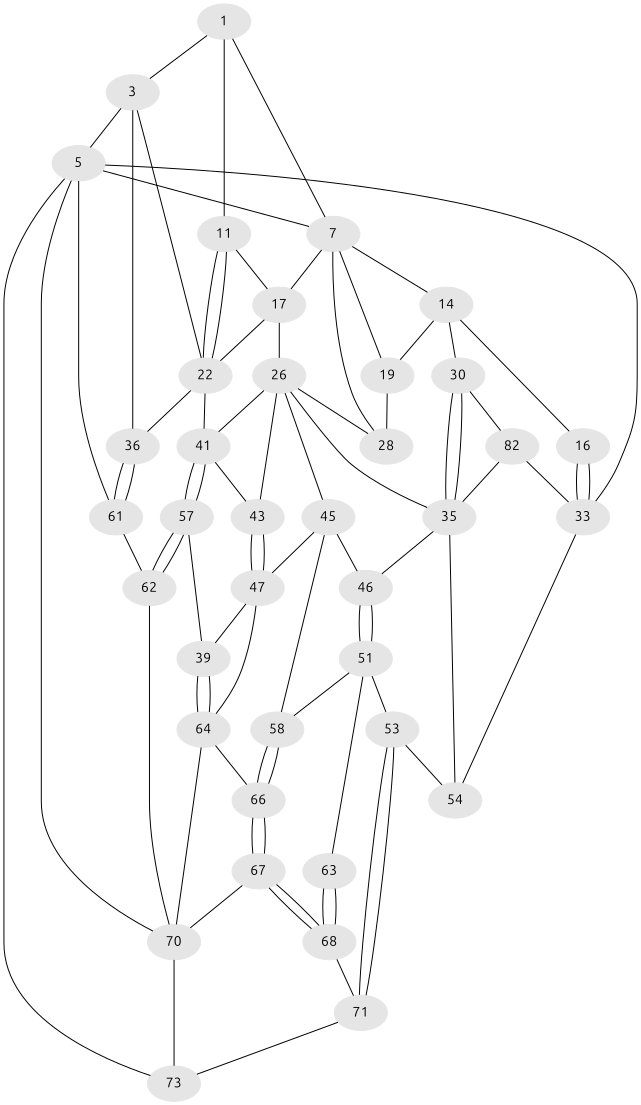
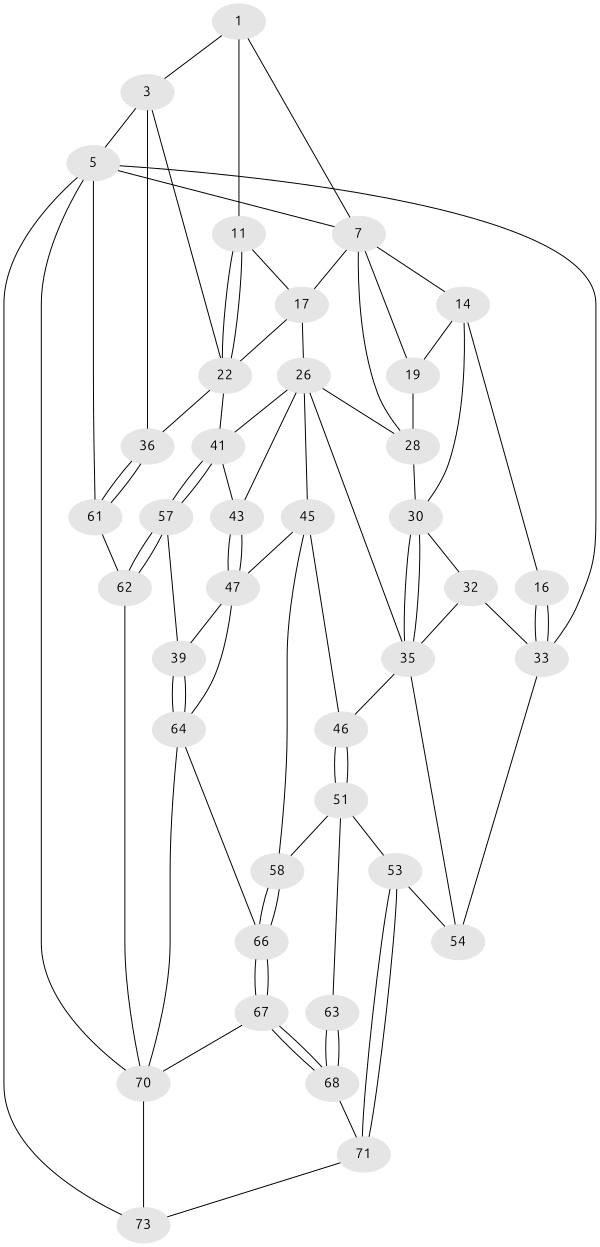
  graph {
    fontname=Ubuntu
    node [color=gray90 fontname=Ubuntu style=filled]
    edge [fontname=Ubuntu]
    1 [super="+6+2"]
    3 [super="+4+24"]
    7 [super="+8+18"]
    11 [super="+12"]
    5 [super="+10+13"]
    22 [super="+25"]
    36 [super="+37"]
    14 [super="+15"]
    17 [super="+23"]
    19 [super="+20"]
    28 [super="+29"]
    33 [super="+49"]
    61
    70 [super="+75"]
    73
    41 [super="+42"]
    16
    54
    62 [super="+69"]
    30 [super="+31"]
    26 [super="+27"]
    35 [super="+38"]
-   32 [label=82]
+   32
    43
    45 [super="+48"]
    57 [super="+58"]
    46
    47 [super="+60"]
    n29 [label=58]
    51 [super="+52+56"]
    n31 [label=39]
    64 [super="+65"]
    66
    53
    63
    71 [super="+72+74"]
    68
    67
    1 -- 3
    1 -- 7
    1 -- 11 [weight=2]
    3 -- 5 [weight=2]
    3 -- 22
    3 -- 36 [weight=2]
    7 -- 14
    7 -- 17
    7 -- 19 [weight=2]
    7 -- 28
    11 -- 22
    11 -- 22
    11 -- 17
    5 -- 7
    5 -- 33
    5 -- 61
    5 -- 70
    5 -- 73
    22 -- 36
    22 -- 41
    36 -- 61
    36 -- 61
    14 -- 19
    14 -- 16
    14 -- 30
    17 -- 22
    17 -- 26
    19 -- 28
+   28 -- 30
    33 -- 54
    61 -- 62
    70 -- 73
    41 -- 43
    41 -- 57
    41 -- 57
    16 -- 33
    16 -- 33
    62 -- 70
    30 -- 35
    30 -- 35
    30 -- 32
    26 -- 28
    26 -- 41
    26 -- 35
    26 -- 43
    26 -- 45
    35 -- 54
    35 -- 46
    32 -- 33
    32 -- 35
    43 -- 47
    43 -- 47
    45 -- 46
    45 -- 47
    45 -- n29
    57 -- 62 [weight=2]
    57 -- 62
    57 -- n31
    46 -- 51
    46 -- 51
    47 -- n31
    47 -- 64
    n29 -- 66
    n29 -- 66
    51 -- n29
    51 -- 53
    51 -- 63 [weight=2]
    n31 -- 64
    n31 -- 64
    64 -- 70
    64 -- 66
    66 -- 67
    66 -- 67
    53 -- 54
    53 -- 71
    53 -- 71
    63 -- 68
    63 -- 68
    71 -- 73
    68 -- 71
    67 -- 70
    67 -- 68
    67 -- 68
  }
